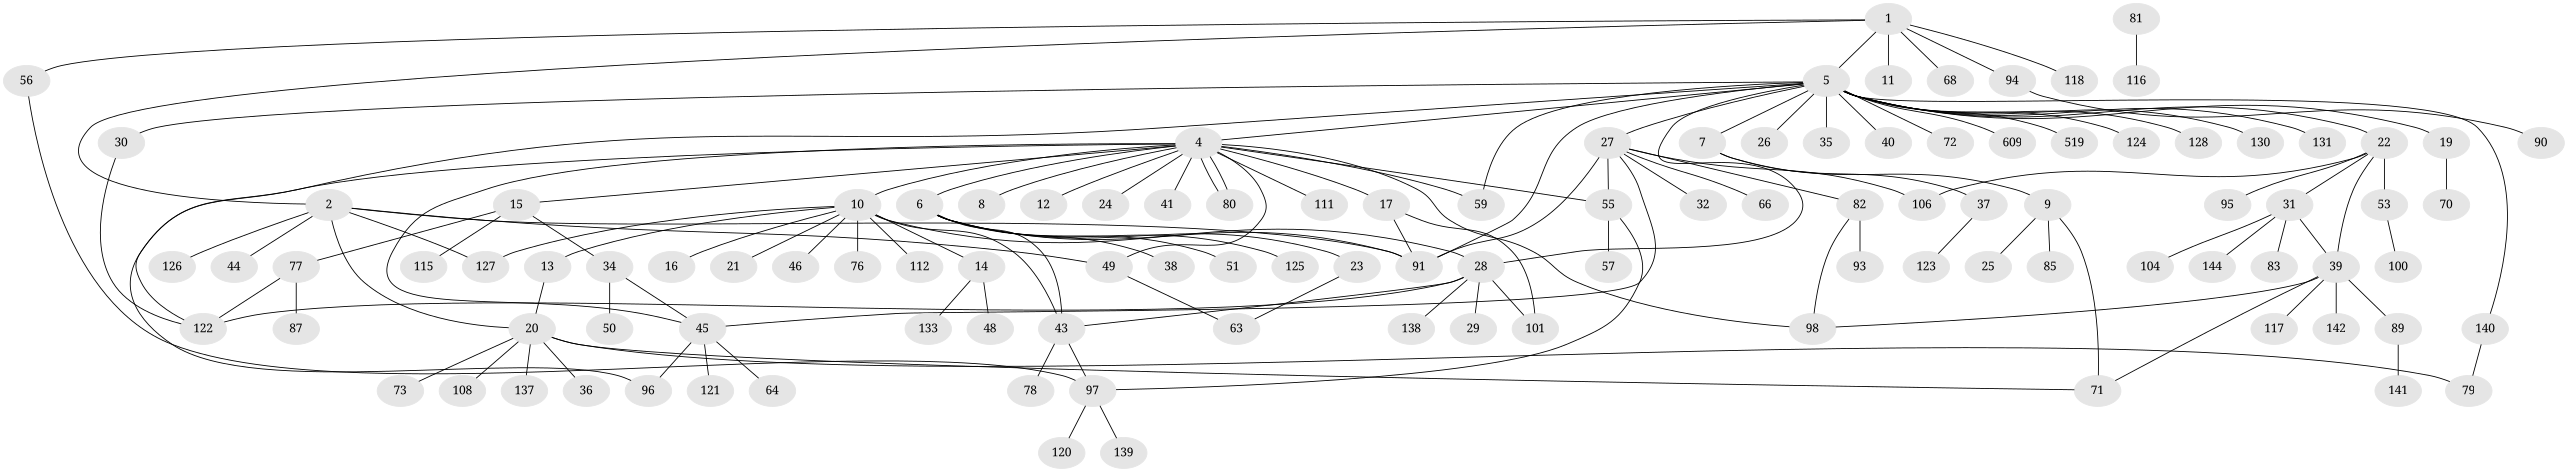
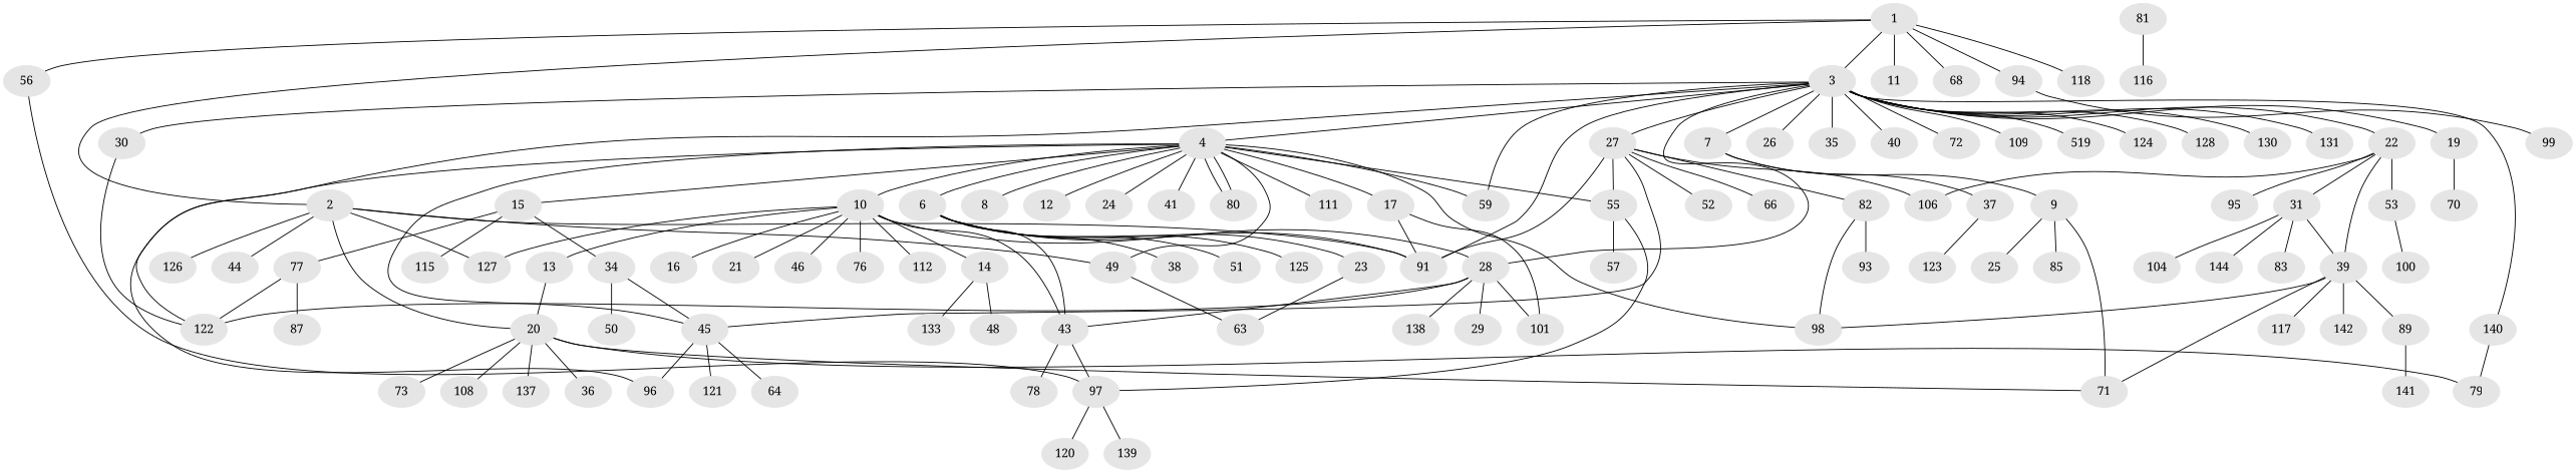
  graph {
    fontname="Noto Serif"
    node [color=gray90 fontname="Noto Serif" style=filled]
    edge [fontname="Noto Serif"]
    1 [super="+58"]
    2 [super="+31"]
-   3 [super="+134" label=5]
+   3 [super="+134"]
    11 [super="+33"]
    56 [super="+86"]
    68
    94
    118
    20 [super="+67"]
    44 [super="+105"]
    49 [super="+84"]
    91 [super="+136"]
    126
    127
    4 [super="+65"]
    7
    19
    22 [super="+110"]
    26
    27 [super="+102"]
    28 [super="+75"]
    30
    35
    40
    59
    72
-   109 [label=609]
+   109
    n28 [label=519]
    122 [super="+143"]
    124
    128
    130
    131
    140
    97 [super="+113"]
-   99 [label=90]
+   99
    79
    71
    36
    73
    108
    137
    63
    6 [super="+74"]
    8
    10 [super="+47"]
    12
    15
    17 [super="+18"]
    24
    41
    45 [super="+54"]
    55 [super="+103"]
    80
    96
    98
    111
    9 [super="+61"]
    37 [super="+42"]
    70
    n61 [label=31 super="+114"]
    39 [super="+60"]
    53 [super="+62"]
    95
    106
-   52 [label=32]
+   52
    66
    82
    101
    43 [super="+69"]
    29
    138
    23
    38
    51
    125
    13
    14
    16
    21
    46
    76
    112
    34 [super="+90"]
    77 [super="+92"]
    115
    64
    121
    57
    81
    116
    78
    25
    85
    123
    48
    133
    50
    87
    83 [super="+88"]
    104
    144
    89 [super="+135"]
    117
    142
    100
    93
    141
    120
    139
    1 -- 2
    1 -- 3
    1 -- 11
    1 -- 56
    1 -- 68
    1 -- 94
    1 -- 118
    2 -- 20
    2 -- 44
    2 -- 49
    2 -- 91
    2 -- 126
    2 -- 127
    3 -- 91
    3 -- 4
    3 -- 7
    3 -- 19
    3 -- 22
    3 -- 26
    3 -- 27 [weight=2]
    3 -- 28
    3 -- 30
    3 -- 35
    3 -- 40
    3 -- 59
    3 -- 72
    3 -- 109
    3 -- n28
    3 -- 122
    3 -- 124
    3 -- 128
    3 -- 130
    3 -- 131
    3 -- 140
    56 -- 97
    94 -- 99
    20 -- 79
    20 -- 71
    20 -- 36
    20 -- 73
    20 -- 108
    20 -- 137
    49 -- 63
    4 -- 49
    4 -- 59
    4 -- 6
    4 -- 8
    4 -- 10
    4 -- 12
    4 -- 15
    4 -- 17
    4 -- 24
    4 -- 41
    4 -- 45
    4 -- 55
    4 -- 80
    4 -- 80
    4 -- 96
    4 -- 98
    4 -- 111
    7 -- 9
    7 -- 37
    19 -- 70
    22 -- n61 [weight=2]
    22 -- 39
    22 -- 53
    22 -- 95
    22 -- 106
    27 -- 91
    27 -- 45
    27 -- 55
    27 -- 106
    27 -- 52
    27 -- 66
    27 -- 82
    28 -- 122
    28 -- 101
    28 -- 43
    28 -- 29
    28 -- 138
    30 -- 122
    140 -- 79
    97 -- 120
    97 -- 139
    6 -- 91
    6 -- 43
    6 -- 23
    6 -- 38
    6 -- 51
    6 -- 125
    10 -- 127
    10 -- 28
    10 -- 43
    10 -- 13
    10 -- 14
    10 -- 16
    10 -- 21
    10 -- 46
    10 -- 76
    10 -- 112
    15 -- 34
    15 -- 77
    15 -- 115
    17 -- 91
    17 -- 101
    45 -- 96
    45 -- 64
    45 -- 121
    55 -- 97
    55 -- 57
    9 -- 71
    9 -- 25
    9 -- 85
    37 -- 123
    n61 -- 39
    n61 -- 83
    n61 -- 104
    n61 -- 144
    39 -- 71
    39 -- 98
    39 -- 89
    39 -- 117
    39 -- 142
    53 -- 100
    82 -- 98
    82 -- 93
    43 -- 97
    43 -- 78
    23 -- 63
    13 -- 20
    14 -- 48
    14 -- 133
    34 -- 45
    34 -- 50
    77 -- 122
    77 -- 87
    81 -- 116
    89 -- 141
  }
